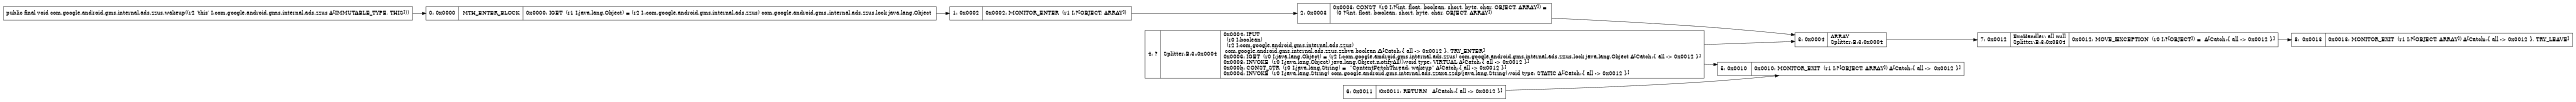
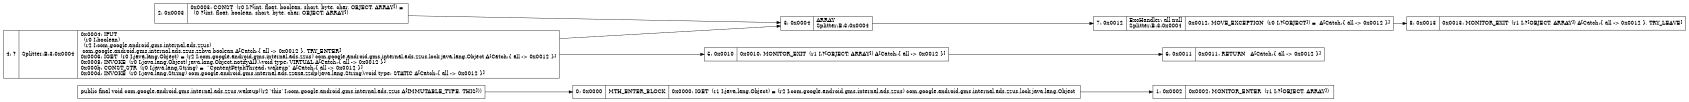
  digraph {
    rankdir=LR
    node [shape=record]
    n1 [label="{0\:\ 0x0000|MTH_ENTER_BLOCK\l|0x0000: IGET  (r1 I:java.lang.Object) = (r2 I:com.google.android.gms.internal.ads.zzus) com.google.android.gms.internal.ads.zzus.lock java.lang.Object \l}"]
    n2 [label="{1\:\ 0x0002|0x0002: MONITOR_ENTER  (r1 I:?[OBJECT, ARRAY]) \l}"]
    n3 [label="{2\:\ 0x0003|0x0003: CONST  (r0 I:?[int, float, boolean, short, byte, char, OBJECT, ARRAY]) = \l  (0 ?[int, float, boolean, short, byte, char, OBJECT, ARRAY])\l \l}"]
    n4 [label="{3\:\ 0x0004|ARRAY\lSplitter:B:3:0x0004\l}"]
-   n5 [label="{7\:\ 0x0012|ExcHandler: all null\lSplitter:B:3:0x0804\l|0x0012: MOVE_EXCEPTION  (r0 I:?[OBJECT]) =  A[Catch:\{ all \-\> 0x0012 \}]\l}"]
+   n5 [label="{7\:\ 0x0012|ExcHandler: all null\lSplitter:B:3:0x0004\l|0x0012: MOVE_EXCEPTION  (r0 I:?[OBJECT]) =  A[Catch:\{ all \-\> 0x0012 \}]\l}"]
    n6 [label="{4\:\ ?|Splitter:B:3:0x0004\l|0x0004: IPUT  \l  (r0 I:boolean)\l  (r2 I:com.google.android.gms.internal.ads.zzus)\l com.google.android.gms.internal.ads.zzus.zzbva boolean A[Catch:\{ all \-\> 0x0012 \}, TRY_ENTER]\l0x0006: IGET  (r0 I:java.lang.Object) = (r2 I:com.google.android.gms.internal.ads.zzus) com.google.android.gms.internal.ads.zzus.lock java.lang.Object A[Catch:\{ all \-\> 0x0012 \}]\l0x0008: INVOKE  (r0 I:java.lang.Object) java.lang.Object.notifyAll():void type: VIRTUAL A[Catch:\{ all \-\> 0x0012 \}]\l0x000b: CONST_STR  (r0 I:java.lang.String) =  \"ContentFetchThread: wakeup\" A[Catch:\{ all \-\> 0x0012 \}]\l0x000d: INVOKE  (r0 I:java.lang.String) com.google.android.gms.internal.ads.zzaxa.zzdp(java.lang.String):void type: STATIC A[Catch:\{ all \-\> 0x0012 \}]\l}"]
    n7 [label="{5\:\ 0x0010|0x0010: MONITOR_EXIT  (r1 I:?[OBJECT, ARRAY]) A[Catch:\{ all \-\> 0x0012 \}]\l}"]
    n8 [label="{8\:\ 0x0013|0x0013: MONITOR_EXIT  (r1 I:?[OBJECT, ARRAY]) A[Catch:\{ all \-\> 0x0012 \}, TRY_LEAVE]\l}"]
    n9 [label="{6\:\ 0x0011|0x0011: RETURN   A[Catch:\{ all \-\> 0x0012 \}]\l}"]
    n10 [label="{public final void com.google.android.gms.internal.ads.zzus.wakeup((r2 'this' I:com.google.android.gms.internal.ads.zzus A[IMMUTABLE_TYPE, THIS])) }"]
    n1 -> n2
-   n2 -> n3
    n3 -> n4
    n4 -> n5
    n5 -> n8
    n6 -> n4
    n6 -> n7
-   n9 -> n7
+   n7 -> n9
    n10 -> n1
  }
